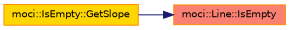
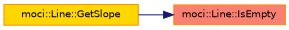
  digraph {
    rankdir=LR
    node [color=darkorange fontname=Helvetica fontsize=10 shape=record style=filled]
-   n1 [fillcolor=gold fontcolor=black height=0.2 label="moci::IsEmpty::GetSlope" width=0.4]
+   n1 [fillcolor=gold fontcolor=black height=0.2 label="moci::Line::GetSlope" width=0.4]
    n2 [fillcolor=salmon height=0.2 label="moci::Line::IsEmpty" width=0.4]
    n1 -> n2 [color=midnightblue fontname=Helvetica fontsize=10 labelfontname=Helvetica labelfontsize=10 style=solid]
  }
